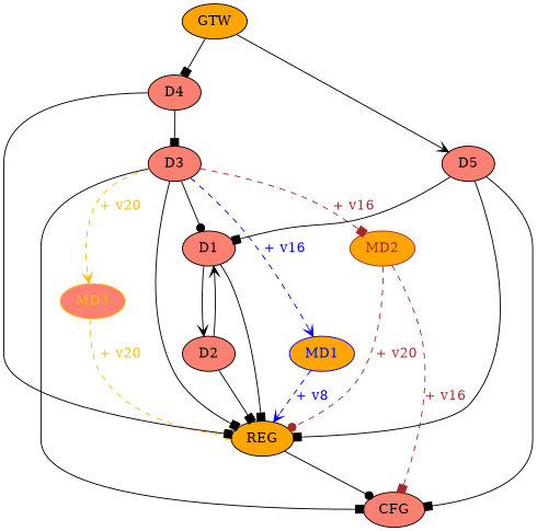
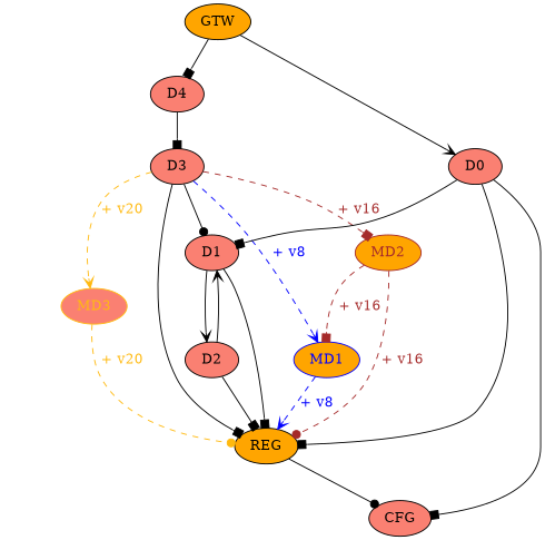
  strict digraph {
    node [fillcolor=salmon style=filled]
    edge [arrowhead=box]
    n1 [label=D1]
    n2 [label=D2]
    n3 [fillcolor=orange label=REG]
    n4 [label=CFG]
    n5 [label=D3]
    n6 [color=blue fillcolor=orange fontcolor=blue label=MD1]
    n7 [color=brown fillcolor=orange fontcolor=brown label=MD2]
    n8 [color=darkgoldenrod1 fontcolor=darkgoldenrod1 label=MD3]
    n9 [label=D4]
-   n10 [label=D5]
+   n10 [label=D0]
    n11 [fillcolor=orange label=GTW]
    n1 -> n2 [arrowhead=vee]
    n1 -> n3
    n2 -> n1 [arrowhead=vee]
    n2 -> n3
    n3 -> n4 [arrowhead=dot]
    n5 -> n1 [arrowhead=dot]
    n5 -> n3
-   n5 -> n4
-   n5 -> n6 [arrowhead=vee color=blue fontcolor=blue label="+ v16" style=dashed]
+   n5 -> n6 [arrowhead=vee color=blue fontcolor=blue label="+ v8" style=dashed]
    n5 -> n7 [color=brown fontcolor=brown label="+ v16" style=dashed]
    n5 -> n8 [arrowhead=vee color=darkgoldenrod1 fontcolor=darkgoldenrod1 label="+ v20" style=dashed]
    n6 -> n3 [arrowhead=vee color=blue fontcolor=blue label="+ v8" style=dashed]
-   n7 -> n3 [arrowhead=dot color=brown fontcolor=brown label="+ v20" style=dashed]
-   n7 -> n4 [color=brown fontcolor=brown label="+ v16" style=dashed]
+   n7 -> n3 [arrowhead=dot color=brown fontcolor=brown label="+ v16" style=dashed]
+   n7 -> n6 [color=brown fontcolor=brown label="+ v16" style=dashed]
    n8 -> n3 [arrowhead=dot color=darkgoldenrod1 fontcolor=darkgoldenrod1 label="+ v20" style=dashed]
-   n9 -> n3
    n9 -> n5
    n10 -> n1
    n10 -> n3
    n10 -> n4
    n11 -> n9
    n11 -> n10 [arrowhead=vee]
  }
